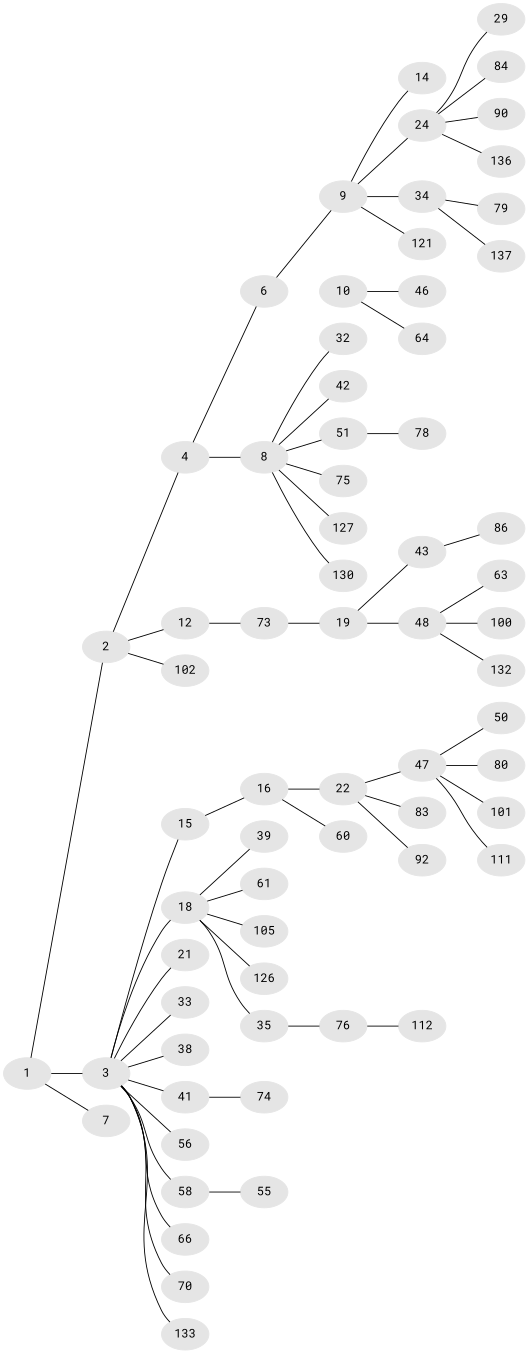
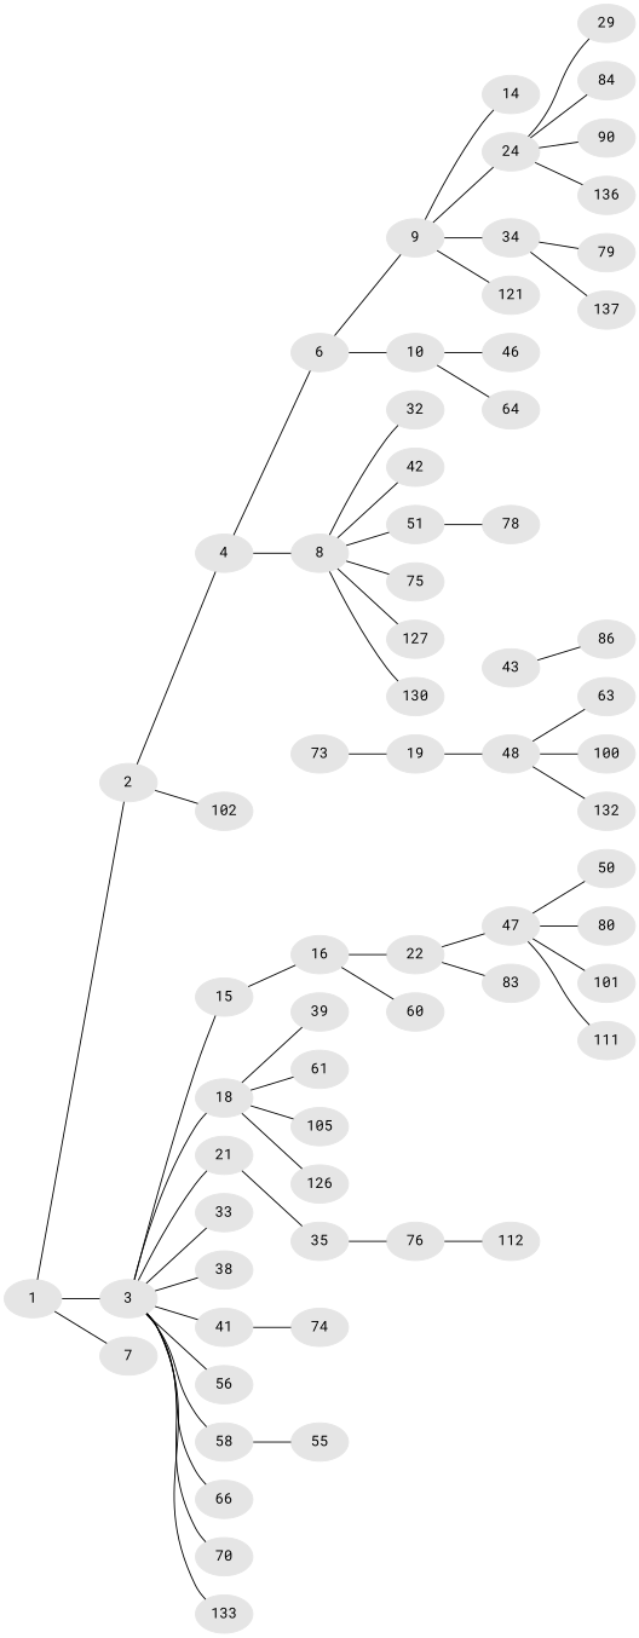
  graph {
    fontname="Roboto Mono"
    rankdir=LR
    node [color=gray90 fontname="Roboto Mono" style=filled]
    edge [fontname="Roboto Mono"]
    1
    2
    3 [super="+5+11+68"]
    7
    4
-   12 [super="+13"]
    102
    15 [super="+85+20"]
    18 [super="+36"]
    21
    33
    38 [super="+95+87+57"]
    41 [super="+62+45"]
    56
    58
    66
    70
    133
    6 [super="+26+37+69"]
    8
    73 [super="+94+106"]
    16 [super="+99"]
    39
    61 [super="+89"]
    105
    126
    35 [super="+96+72"]
    74
    55 [super="+77"]
    9 [super="+27"]
    10
    32 [super="+59"]
    42 [super="+110"]
    51 [super="+71"]
    75 [super="+123"]
    127
    130
    19 [super="+40"]
    43 [super="+49"]
    48
    14 [super="+23"]
    24 [super="+52"]
    34
    121
    46
    64 [super="+65"]
    78
    29 [super="+44+30"]
    84
    90
    136
    79
    137
    22 [super="+31"]
    60 [super="+67+82"]
    47
    83
-   92 [super="+134"]
    86
    63
    100 [super="+114"]
    132 [super="+135"]
    76 [super="+81+103"]
    50
    80
    101
    111
    112
    1 -- 2
    1 -- 3
    1 -- 7
    2 -- 4
-   2 -- 12
    2 -- 102
    3 -- 15
    3 -- 18
    3 -- 21
    3 -- 33
    3 -- 38
    3 -- 41
    3 -- 56
    3 -- 58
    3 -- 66
    3 -- 70
    3 -- 133
    4 -- 6
    4 -- 8
-   12 -- 73
    15 -- 16
    18 -- 39
    18 -- 61
    18 -- 105
    18 -- 126
-   18 -- 35
+   21 -- 35
    41 -- 74
    58 -- 55
    6 -- 9
+   6 -- 10
    8 -- 32
    8 -- 42
    8 -- 51
    8 -- 75
    8 -- 127
    8 -- 130
    73 -- 19
    16 -- 22
    16 -- 60
    35 -- 76
    9 -- 14
    9 -- 24
    9 -- 34
    9 -- 121
    10 -- 46
    10 -- 64
    51 -- 78
-   19 -- 43
    19 -- 48
    43 -- 86
    48 -- 63
    48 -- 100
    48 -- 132
    24 -- 29
    24 -- 84
    24 -- 90
    24 -- 136
    34 -- 79
    34 -- 137
    22 -- 47
    22 -- 83
-   22 -- 92
    47 -- 50
    47 -- 80
    47 -- 101
    47 -- 111
    76 -- 112
  }
